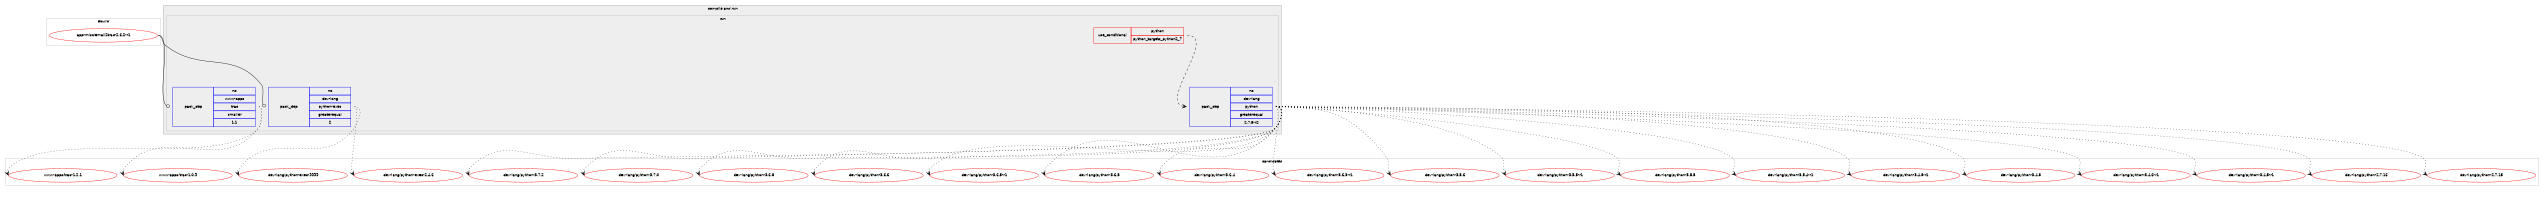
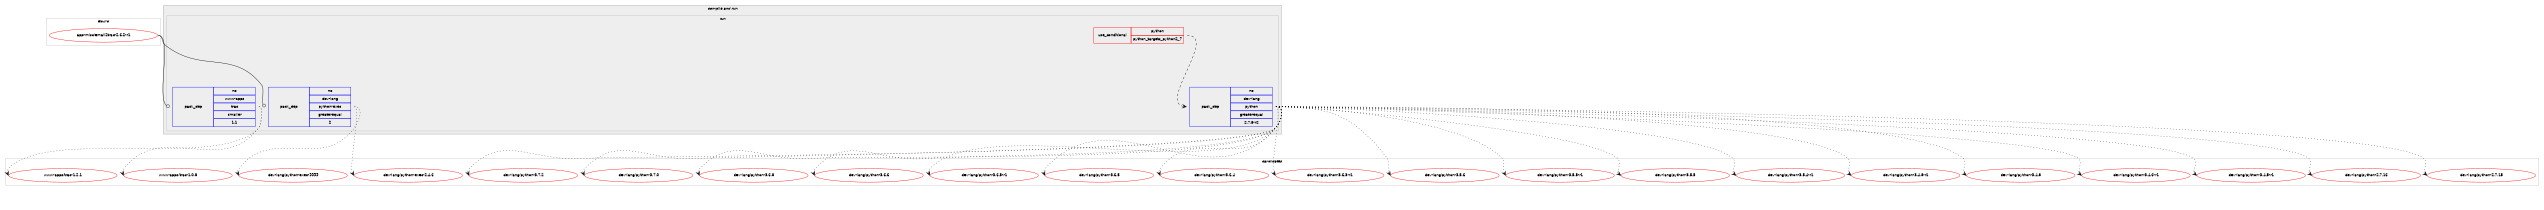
  digraph {
    compound=true
    concentrate=true
    fontname=Helvetica
    fontsize=10
    newrank=true
    rankdir=TB
    ranksep=1.5
    node [color=red fontname=Helvetica fontsize=10]
    edge [arrowhead=vee headport=w style=dotted tailport=e weight=100]
    n1 [label="app-misc/email2trac-2.6.2-r1" width=4]
    n2 [color=blue label=<<TABLE BORDER="0" CELLBORDER="1" CELLSPACING="0" CELLPADDING="4" WIDTH="220"><TR><TD ROWSPAN="6" CELLPADDING="30">pack_dep</TD></TR><TR><TD WIDTH="110">no</TD></TR><TR><TD>dev-lang</TD></TR><TR><TD>python</TD></TR><TR><TD>greaterequal</TD></TR><TR><TD>2.7.5-r2</TD></TR></TABLE>> shape=none]
    n3 [label=<<TABLE BORDER="0" CELLBORDER="1" CELLSPACING="0" CELLPADDING="4"><TR><TD ROWSPAN="3" CELLPADDING="10">use_conditional</TD></TR><TR><TD>python</TD></TR><TR><TD>python_targets_python2_7</TD></TR></TABLE>> shape=none]
    n4 [color=blue label=<<TABLE BORDER="0" CELLBORDER="1" CELLSPACING="0" CELLPADDING="4" WIDTH="220"><TR><TD ROWSPAN="6" CELLPADDING="30">pack_dep</TD></TR><TR><TD WIDTH="110">no</TD></TR><TR><TD>dev-lang</TD></TR><TR><TD>python-exec</TD></TR><TR><TD>greaterequal</TD></TR><TR><TD>2</TD></TR></TABLE>> shape=none]
    n5 [color=blue label=<<TABLE BORDER="0" CELLBORDER="1" CELLSPACING="0" CELLPADDING="4" WIDTH="220"><TR><TD ROWSPAN="6" CELLPADDING="30">pack_dep</TD></TR><TR><TD WIDTH="110">no</TD></TR><TR><TD>www-apps</TD></TR><TR><TD>trac</TD></TR><TR><TD>smaller</TD></TR><TR><TD>1.1</TD></TR></TABLE>> shape=none]
    n6 [label="dev-lang/python-2.7.15" width=4]
    n7 [label="dev-lang/python-2.7.16" width=4]
    n8 [label="dev-lang/python-3.4.5-r1" width=4]
    n9 [label="dev-lang/python-3.4.6-r1" width=4]
    n10 [label="dev-lang/python-3.4.8" width=4]
    n11 [label="dev-lang/python-3.4.8-r1" width=4]
    n12 [label="dev-lang/python-3.5.4-r1" width=4]
    n13 [label="dev-lang/python-3.5.5" width=4]
    n14 [label="dev-lang/python-3.5.5-r1" width=4]
    n15 [label="dev-lang/python-3.5.6" width=4]
    n16 [label="dev-lang/python-3.6.3-r1" width=4]
    n17 [label="dev-lang/python-3.6.4" width=4]
    n18 [label="dev-lang/python-3.6.5" width=4]
    n19 [label="dev-lang/python-3.6.5-r1" width=4]
    n20 [label="dev-lang/python-3.6.6" width=4]
    n21 [label="dev-lang/python-3.6.8" width=4]
    n22 [label="dev-lang/python-3.7.0" width=4]
    n23 [label="dev-lang/python-3.7.2" width=4]
    n24 [label="dev-lang/python-exec-2.4.6" width=4]
    n25 [label="dev-lang/python-exec-9999" width=4]
-   n26 [label="www-apps/trac-1.0.9" width=4]
+   n26 [label="www-apps/trac-1.0.8" width=4]
    n27 [label="www-apps/trac-1.2.1" width=4]
    subgraph cluster_1 {
      color=gray
      label=<<i>ebuild</i>>
      rank=same
      n1
    }
    subgraph cluster_2 {
      color=gray
      label=<<i>dependencies</i>>
      subgraph cluster_3 {
        color=gray
        fillcolor="#eeeeee"
        label=<<i>compile</i>>
        style=filled
      }
      subgraph cluster_4 {
        color=gray
        fillcolor="#eeeeee"
        label=<<i>compile and run</i>>
        style=filled
      }
      subgraph cluster_5 {
        color=gray
        fillcolor="#eeeeee"
        label=<<i>run</i>>
        style=filled
        subgraph sub_6 {
          color=gray
          fillcolor="#eeeeee"
          label=<<i>run</i>>
          style=filled
          n3
          subgraph sub_7 {
            color=gray
            fillcolor="#eeeeee"
            label=<<i>run</i>>
            style=filled
            n2
          }
        }
        subgraph sub_8 {
          color=gray
          fillcolor="#eeeeee"
          label=<<i>run</i>>
          style=filled
          n4
        }
        subgraph sub_9 {
          color=gray
          fillcolor="#eeeeee"
          label=<<i>run</i>>
          style=filled
          n5
        }
      }
    }
    subgraph cluster_10 {
      color=gray
      label=<<i>candidates</i>>
      rank=same
      subgraph sub_11 {
        color=black
        label=<<i>candidates</i>>
        nodesep=1
        rank=same
        n6
        n7
        n8
        n9
        n10
        n11
        n12
        n13
        n14
        n15
        n16
        n17
        n18
        n19
        n20
        n21
        n22
        n23
      }
      subgraph sub_12 {
        color=black
        label=<<i>candidates</i>>
        nodesep=1
        rank=same
        n24
        n25
      }
      subgraph sub_13 {
        color=black
        label=<<i>candidates</i>>
        nodesep=1
        rank=same
        n26
        n27
      }
    }
    n1 -> n4 [arrowhead=odot style=solid weight=20]
    n1 -> n5 [arrowhead=odot style=solid weight=20]
    n2 -> n6
    n2 -> n7
    n2 -> n8
    n2 -> n9
    n2 -> n10
    n2 -> n11
    n2 -> n12
    n2 -> n13
    n2 -> n14
    n2 -> n15
    n2 -> n16
    n2 -> n17
    n2 -> n18
    n2 -> n19
    n2 -> n20
    n2 -> n21
    n2 -> n22
    n2 -> n23
    n3 -> n2 [style=dashed weight=20]
    n4 -> n24
    n4 -> n25
    n5 -> n26
    n5 -> n27
  }
